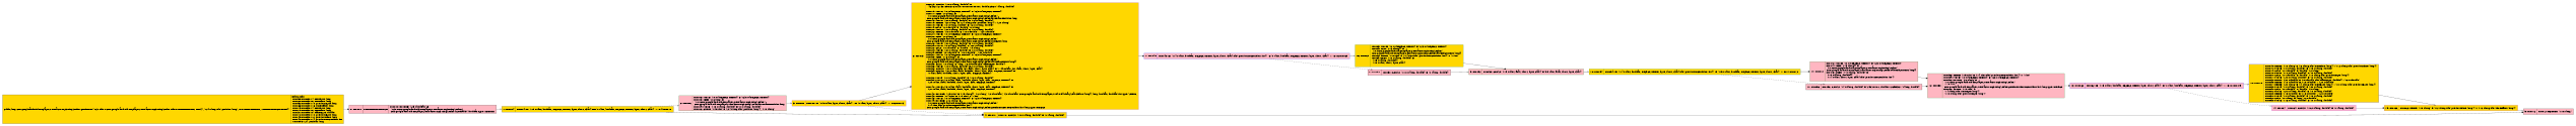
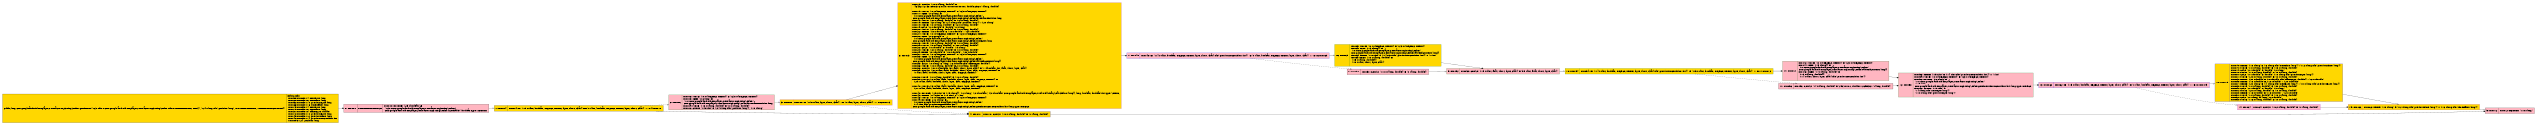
  digraph {
    fontname="DejaVu Serif"
    rankdir=LR
    node [color=black fillcolor=lightpink fontname="DejaVu Serif" shape=record style=filled]
    edge [arrowhead=onormal fontname="DejaVu Serif"]
    n1 [label="{0\:\ 0x0000|MTH_ENTER_BLOCK\l|0x0000: INVOKE  (r15 I:boolean) = \l  (r23 I:com.google.android.exoplayer2.extractor.mp3.XingSeeker)\l com.google.android.exoplayer2.extractor.mp3.XingSeeker.isSeekable():boolean type: VIRTUAL \l}"]
    n2 [fillcolor=gold label="{1\:\ 0x0004|0x0004: IF  (r15 I:?[int, boolean, OBJECT, ARRAY, byte, short, char]) == (0 ?[int, boolean, OBJECT, ARRAY, byte, short, char])  \-\> B:4:0x0010 \l}"]
    n3 [color=darkgreen label="{2\:\ 0x0006|0x0006: MOVE  (r0 I:?[OBJECT, ARRAY]) = (r23 I:?[OBJECT, ARRAY]) \l0x0008: IGET  (r0 I:long) = \l  (r0 I:com.google.android.exoplayer2.extractor.mp3.XingSeeker)\l com.google.android.exoplayer2.extractor.mp3.XingSeeker.firstFramePosition long \l0x000a: MOVE  (r18 I:?[long, double]) = (r0 I:?[long, double]) \l0x000c: CMP_L  (r15 I:int) = (r24 I:long A[D('position' long)]), (r18 I:long) \l}"]
    n4 [color=blue fillcolor=gold label="{4\:\ 0x0010|0x0010: CONST  (r18 I:?[long, double]) = (0 ?[long, double]) \l}"]
    n5 [color=purple fillcolor=gold label="{3\:\ 0x000e|0x000e: IF  (r15 I:?[int, byte, short, char]) \>= (0 ?[int, byte, short, char])  \-\> B:6:0x0013 \l}"]
    n6 [label="{5\:\ 0x0012|0x0012: RETURN  (r18 I:long) \l}"]
-   n7 [color=purple fillcolor=gold label="{6\:\ 0x0013|0x0013: CONST  (r18 I:?[long, double]) = \l  (4643211215818981376(0x4070000000000000, double:256.0) ?[long, double])\l \l0x0015: MOVE  (r0 I:?[OBJECT, ARRAY]) = (r23 I:?[OBJECT, ARRAY]) \l0x0017: IGET  (r0 I:long) = \l  (r0 I:com.google.android.exoplayer2.extractor.mp3.XingSeeker)\l com.google.android.exoplayer2.extractor.mp3.XingSeeker.firstFramePosition long \l0x0019: MOVE  (r20 I:?[long, double]) = (r0 I:?[long, double]) \l0x001b: ARITH  (r20 I:long) = (r24 I:long A[D('position' long)]) \- (r20 I:long) \l0x001d: MOVE  (r0 I:?[long, double]) = (r20 I:?[long, double]) \l0x001f: CAST  (r0 I:double) = (double) (r0 I:long) \l0x0020: MOVE  (r20 I:?[long, double]) = (r0 I:?[long, double]) \l0x0022: ARITH  (r18 I:double) = (r18 I:double) * (r20 I:double) \l0x0024: MOVE  (r0 I:?[OBJECT, ARRAY]) = (r23 I:?[OBJECT, ARRAY]) \l0x0026: IGET  (r0 I:long) = \l  (r0 I:com.google.android.exoplayer2.extractor.mp3.XingSeeker)\l com.google.android.exoplayer2.extractor.mp3.XingSeeker.sizeBytes long \l0x0028: MOVE  (r20 I:?[long, double]) = (r0 I:?[long, double]) \l0x002a: MOVE  (r0 I:?[long, double]) = (r20 I:?[long, double]) \l0x002c: CAST  (r0 I:double) = (double) (r0 I:long) \l0x002d: MOVE  (r20 I:?[long, double]) = (r0 I:?[long, double]) \l0x002f: ARITH  (r8 I:double) = (r18 I:double) \/ (r20 I:double) \l0x0031: MOVE  (r0 I:?[OBJECT, ARRAY]) = (r23 I:?[OBJECT, ARRAY]) \l0x0033: IGET  (r15 I:long[]) = \l  (r0 I:com.google.android.exoplayer2.extractor.mp3.XingSeeker)\l com.google.android.exoplayer2.extractor.mp3.XingSeeker.tableOfContents long[] \l0x0035: CAST  (r0 I:long) = (long) (r8 I:double A[D('offsetByte' double)]) \l0x0036: MOVE  (r18 I:?[long, double]) = (r0 I:?[long, double]) \l0x0038: CONST  (r20 I:?[boolean, int, float, short, byte, char]) = (1 ?[boolean, int, float, short, byte, char]) \l0x003a: CONST  (r21 I:?[int, float, boolean, short, byte, char, OBJECT, ARRAY]) = \l  (0 ?[int, float, boolean, short, byte, char, OBJECT, ARRAY])\l \l0x003c: MOVE  (r0 I:?[long, double]) = (r18 I:?[long, double]) \l0x003e: MOVE  (r2 I:?[int, float, boolean, short, byte, char, OBJECT, ARRAY]) = \l  (r20 I:?[int, float, boolean, short, byte, char, OBJECT, ARRAY])\l \l0x0040: MOVE  (r3 I:?[int, float, boolean, short, byte, char, OBJECT, ARRAY]) = \l  (r21 I:?[int, float, boolean, short, byte, char, OBJECT, ARRAY])\l \l0x0042: INVOKE  (r15 I:int) = (r15 I:long[]), (r0 I:long), (r2 I:boolean), (r3 I:boolean) com.google.android.exoplayer2.util.Util.binarySearchFloor(long[], long, boolean, boolean):int type: STATIC \l0x0046: ARITH  (r14 I:int) = (r15 I:int) + (1 int) \l0x0048: MOVE  (r0 I:?[OBJECT, ARRAY]) = (r23 I:?[OBJECT, ARRAY]) \l0x004a: INVOKE  (r12 I:long) = \l  (r0 I:com.google.android.exoplayer2.extractor.mp3.XingSeeker)\l  (r14 I:int A[D('previousTocPosition' int)])\l com.google.android.exoplayer2.extractor.mp3.XingSeeker.getTimeUsForTocPosition(int):long type: DIRECT \l}"]
+   n7 [color=purple fillcolor=gold label="{6\:\ 0x0013|0x0013: CONST  (r18 I:?[long, double]) = \l  (4643211215818981376(0x4070000000000000, double:256.0) ?[long, double])\l \l0x0015: MOVE  (r0 I:?[OBJECT, ARRAY]) = (r23 I:?[OBJECT, ARRAY]) \l0x0017: IGET  (r0 I:long) = \l  (r0 I:com.google.android.exoplayer2.extractor.mp3.XingSeeker)\l com.google.android.exoplayer2.extractor.mp3.XingSeeker.firstFramePosition long \l0x0019: MOVE  (r20 I:?[long, double]) = (r0 I:?[long, double]) \l0x001b: ARITH  (r20 I:long) = (r24 I:long A[D('position' long)]) \- (r20 I:long) \l0x001d: MOVE  (r0 I:?[long, double]) = (r20 I:?[long, double]) \l0x001f: CAST  (r0 I:double) = (double) (r0 I:long) \l0x0020: MOVE  (r20 I:?[long, double]) = (r0 I:?[long, double]) \l0x0022: ARITH  (r18 I:double) = (r18 I:double) * (r20 I:double) \l0x0024: MOVE  (r0 I:?[OBJECT, ARRAY]) = (r23 I:?[OBJECT, ARRAY]) \l0x0026: IGET  (r0 I:google) = \l  (r0 I:com.google.android.exoplayer2.extractor.mp3.XingSeeker)\l com.google.android.exoplayer2.extractor.mp3.XingSeeker.sizeBytes long \l0x0028: MOVE  (r20 I:?[long, double]) = (r0 I:?[long, double]) \l0x002a: MOVE  (r0 I:?[long, double]) = (r20 I:?[long, double]) \l0x002c: CAST  (r0 I:double) = (double) (r0 I:long) \l0x002d: MOVE  (r20 I:?[long, double]) = (r0 I:?[long, double]) \l0x002f: ARITH  (r8 I:double) = (r18 I:double) \/ (r20 I:double) \l0x0031: MOVE  (r0 I:?[OBJECT, ARRAY]) = (r23 I:?[OBJECT, ARRAY]) \l0x0033: IGET  (r15 I:long[]) = \l  (r0 I:com.google.android.exoplayer2.extractor.mp3.XingSeeker)\l com.google.android.exoplayer2.extractor.mp3.XingSeeker.tableOfContents long[] \l0x0035: CAST  (r0 I:long) = (long) (r8 I:double A[D('offsetByte' double)]) \l0x0036: MOVE  (r18 I:?[long, double]) = (r0 I:?[long, double]) \l0x0038: CONST  (r20 I:?[boolean, int, float, short, byte, char]) = (1 ?[boolean, int, float, short, byte, char]) \l0x003a: CONST  (r21 I:?[int, float, boolean, short, byte, char, OBJECT, ARRAY]) = \l  (0 ?[int, float, boolean, short, byte, char, OBJECT, ARRAY])\l \l0x003c: MOVE  (r0 I:?[long, double]) = (r18 I:?[long, double]) \l0x003e: MOVE  (r2 I:?[int, float, boolean, short, byte, char, OBJECT, ARRAY]) = \l  (r20 I:?[int, float, boolean, short, byte, char, OBJECT, ARRAY])\l \l0x0040: MOVE  (r3 I:?[int, float, boolean, short, byte, char, OBJECT, ARRAY]) = \l  (r21 I:?[int, float, boolean, short, byte, char, OBJECT, ARRAY])\l \l0x0042: INVOKE  (r15 I:int) = (r15 I:long[]), (r0 I:long), (r2 I:boolean), (r3 I:boolean) com.google.android.exoplayer2.util.Util.binarySearchFloor(long[], long, boolean, boolean):int type: STATIC \l0x0046: ARITH  (r14 I:int) = (r15 I:int) + (1 int) \l0x0048: MOVE  (r0 I:?[OBJECT, ARRAY]) = (r23 I:?[OBJECT, ARRAY]) \l0x004a: INVOKE  (r12 I:long) = \l  (r0 I:com.google.android.exoplayer2.extractor.mp3.XingSeeker)\l  (r14 I:int A[D('previousTocPosition' int)])\l com.google.android.exoplayer2.extractor.mp3.XingSeeker.getTimeUsForTocPosition(int):long type: DIRECT \l}"]
    n8 [color=blue label="{7\:\ 0x004e|0x004e: IF  (r14 I:?[int, boolean, OBJECT, ARRAY, byte, short, char] A[D('previousTocPosition' int)]) != (0 ?[int, boolean, OBJECT, ARRAY, byte, short, char])  \-\> B:16:0x0069 \l}"]
    n9 [label="{8\:\ 0x0050|0x0050: CONST  (r10 I:?[long, double]) = (0 ?[long, double]) \l}"]
    n10 [color=darkgreen fillcolor=gold label="{16\:\ 0x0069|0x0069: MOVE  (r0 I:?[OBJECT, ARRAY]) = (r23 I:?[OBJECT, ARRAY]) \l0x006b: IGET  (r15 I:long[]) = \l  (r0 I:com.google.android.exoplayer2.extractor.mp3.XingSeeker)\l com.google.android.exoplayer2.extractor.mp3.XingSeeker.tableOfContents long[] \l0x006d: ARITH  (r18 I:int) = (r14 I:int A[D('previousTocPosition' int)]) + (\-1 int) \l0x006f: AGET  (r10 I:?[long, double]) = \l  (r15 I:?[long, double][])\l  (r18 I:?[int, short, byte, char])\l \l}"]
    n11 [color=darkgreen label="{9\:\ 0x0052|0x0052: CONST  (r15 I:?[int, float, short, byte, char]) = (99 ?[int, float, short, byte, char]) \l}"]
    n12 [color=darkgreen fillcolor=gold label="{10\:\ 0x0054|0x0054: IF  (r14 I:?[int, boolean, OBJECT, ARRAY, byte, short, char] A[D('previousTocPosition' int)]) != (r15 I:?[int, boolean, OBJECT, ARRAY, byte, short, char])  \-\> B:17:0x0072 \l}"]
    n13 [label="{11\:\ 0x0056|0x0056: CONST  (r4 I:?[long, double]) = (256(0x100, double:1.265E\-321) ?[long, double]) \l}"]
    n14 [color=darkgreen label="{17\:\ 0x0072|0x0072: MOVE  (r0 I:?[OBJECT, ARRAY]) = (r23 I:?[OBJECT, ARRAY]) \l0x0074: IGET  (r15 I:long[]) = \l  (r0 I:com.google.android.exoplayer2.extractor.mp3.XingSeeker)\l com.google.android.exoplayer2.extractor.mp3.XingSeeker.tableOfContents long[] \l0x0076: AGET  (r4 I:?[long, double]) = \l  (r15 I:?[long, double][])\l  (r14 I:?[int, short, byte, char] A[D('previousTocPosition' int)])\l \l}"]
    n15 [color=darkgreen label="{12\:\ 0x0058|0x0058: ARITH  (r15 I:int) = (r14 I:int A[D('previousTocPosition' int)]) + (1 int) \l0x005a: MOVE  (r0 I:?[OBJECT, ARRAY]) = (r23 I:?[OBJECT, ARRAY]) \l0x005c: INVOKE  (r6 I:long) = \l  (r0 I:com.google.android.exoplayer2.extractor.mp3.XingSeeker)\l  (r15 I:int)\l com.google.android.exoplayer2.extractor.mp3.XingSeeker.getTimeUsForTocPosition(int):long type: DIRECT \l0x0060: CMP_L  (r15 I:int) = \l  (r4 I:long A[D('nextByte' long)])\l  (r10 I:long A[D('previousByte' long)])\l \l}"]
    n16 [color=blue label="{13\:\ 0x0062|0x0062: IF  (r15 I:?[int, boolean, OBJECT, ARRAY, byte, short, char]) != (0 ?[int, boolean, OBJECT, ARRAY, byte, short, char])  \-\> B:18:0x0079 \l}"]
    n17 [color=purple label="{14\:\ 0x0064|0x0064: CONST  (r16 I:?[long, double]) = (0 ?[long, double]) \l}"]
    n18 [color=blue fillcolor=gold label="{18\:\ 0x0079|0x0079: ARITH  (r18 I:long) = (r6 I:long A[D('nextTime' long)]) \- (r12 I:long A[D('previousTime' long)]) \l0x007b: MOVE  (r0 I:?[long, double]) = (r18 I:?[long, double]) \l0x007d: CAST  (r0 I:double) = (double) (r0 I:long) \l0x007e: MOVE  (r18 I:?[long, double]) = (r0 I:?[long, double]) \l0x0080: CAST  (r0 I:double) = (double) (r10 I:long A[D('previousByte' long)]) \l0x0081: MOVE  (r20 I:?[long, double]) = (r0 I:?[long, double]) \l0x0083: ARITH  (r20 I:double) = (r8 I:double A[D('offsetByte' double)]) \- (r20 I:double) \l0x0085: ARITH  (r18 I:double) = (r18 I:double) * (r20 I:double) \l0x0087: ARITH  (r20 I:long) = (r4 I:long A[D('nextByte' long)]) \- (r10 I:long A[D('previousByte' long)]) \l0x0089: MOVE  (r0 I:?[long, double]) = (r20 I:?[long, double]) \l0x008b: CAST  (r0 I:double) = (double) (r0 I:long) \l0x008c: MOVE  (r20 I:?[long, double]) = (r0 I:?[long, double]) \l0x008e: ARITH  (r18 I:double) = (r18 I:double) \/ (r20 I:double) \l0x0090: MOVE  (r0 I:?[long, double]) = (r18 I:?[long, double]) \l0x0092: CAST  (r0 I:long) = (long) (r0 I:double) \l0x0093: MOVE  (r16 I:?[long, double]) = (r0 I:?[long, double]) \l}"]
    n19 [color=purple fillcolor=gold label="{15\:\ 0x0066|0x0066: ARITH  (r18 I:long) = (r12 I:long A[D('previousTime' long)]) + (r16 I:long A[D('timeOffset' long)]) \l}"]
    n20 [fillcolor=gold label="{public long com.google.android.exoplayer2.extractor.mp3.XingSeeker.getTimeUs((r23 'this' I:com.google.android.exoplayer2.extractor.mp3.XingSeeker A[IMMUTABLE_TYPE, THIS]), (r24 I:long A[D('position' long), IMMUTABLE_TYPE, METHOD_ARGUMENT]))  | Debug Info:\l  0x0058\-0x0069: r4 'nextByte' long\l  0x0060\-0x0069: r6 'nextTime' long\l  0x0052\-0x0069: r10 'previousByte' long\l  0x0066\-0x0069: r16 'timeOffset' long\l  0x0079\-0x0095: r4 'nextByte' long\l  0x0079\-0x0095: r6 'nextTime' long\l  0x0031\-0x0095: r8 'offsetByte' double\l  0x0072\-0x0095: r10 'previousByte' long\l  0x004e\-0x0095: r12 'previousTime' long\l  0x0048\-0x0095: r14 'previousTocPosition' int\l  ?\-0x0095: r24 'position' long\l}"]
    n1 -> n2
    n2 -> n3 [style=dashed]
    n2 -> n4 [arrowhead=diamond]
    n3 -> n5
    n4 -> n6 [arrowhead=diamond]
    n5 -> n4 [arrowhead=diamond style=dashed]
    n5 -> n7 [arrowhead=diamond]
    n7 -> n8 [arrowhead=diamond]
    n8 -> n9 [style=dashed]
    n8 -> n10
    n9 -> n11
    n10 -> n11 [arrowhead=diamond]
    n11 -> n12
    n12 -> n13 [style=dashed]
    n12 -> n14 [arrowhead=diamond]
    n13 -> n15 [arrowhead=diamond]
    n14 -> n15 [arrowhead=diamond]
    n15 -> n16 [arrowhead=diamond]
    n16 -> n17 [style=dashed]
    n16 -> n18
    n17 -> n19 [arrowhead=diamond]
    n18 -> n19
    n19 -> n6
    n20 -> n1 [arrowhead=diamond]
  }
